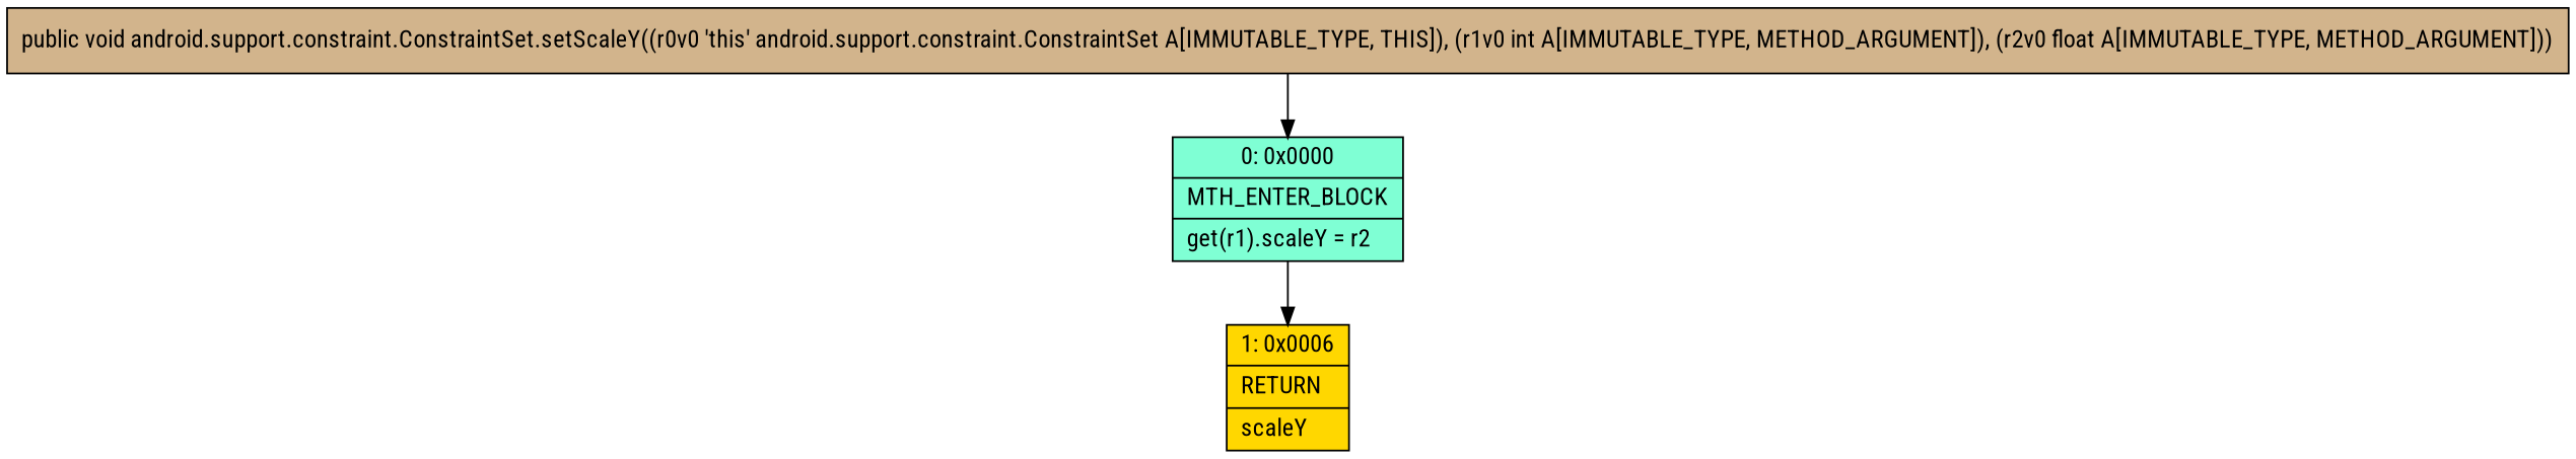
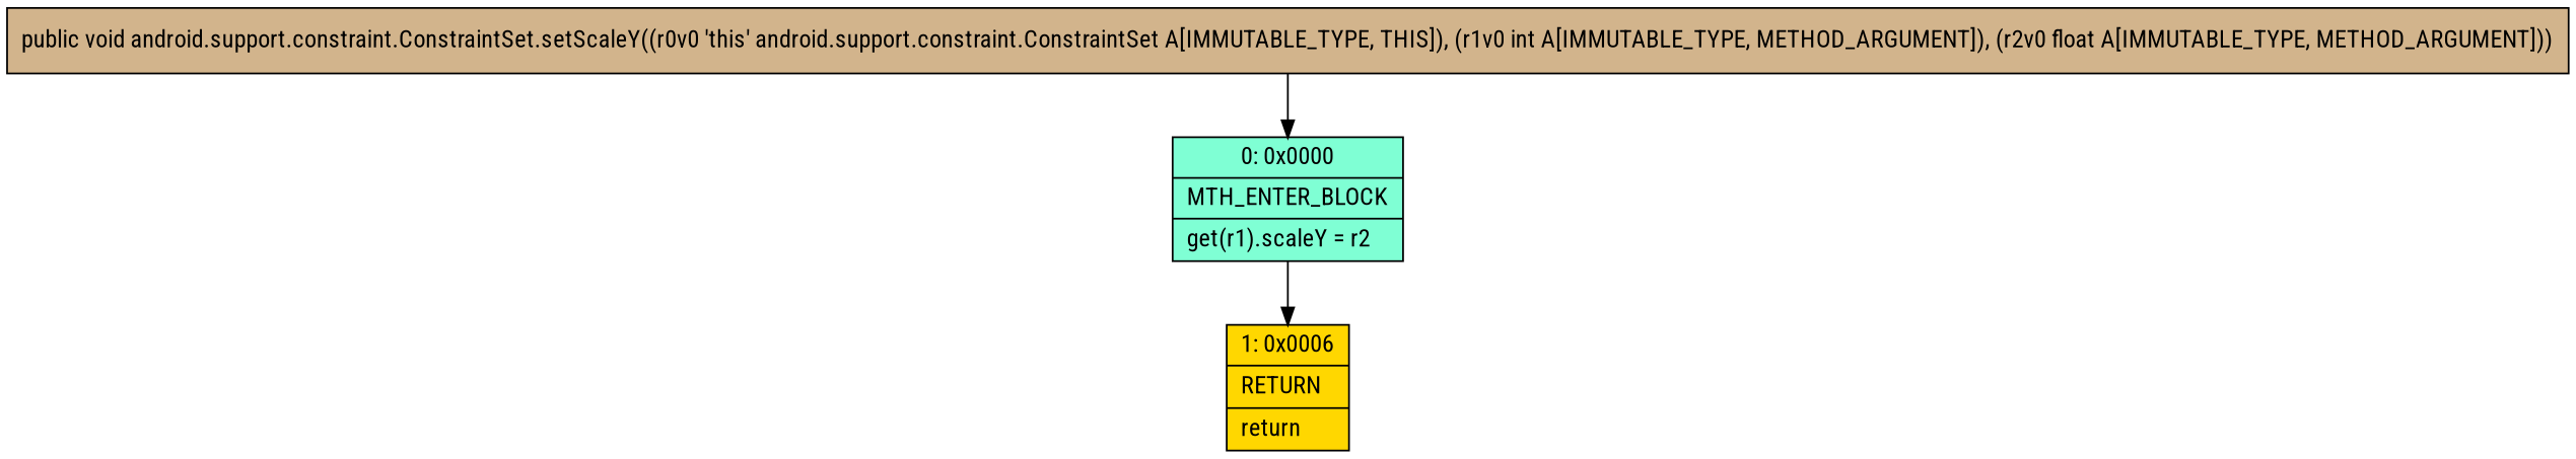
  digraph {
    fontname="Roboto Condensed"
    node [shape=record style=filled fontname="Roboto Condensed"]
    edge [fontname="Roboto Condensed"]
    n1 [label="{0\:\ 0x0000|MTH_ENTER_BLOCK\l|get(r1).scaleY = r2\l}" fillcolor=aquamarine]
-   n2 [label="{1\:\ 0x0006|RETURN\l|scaleY\l}" fillcolor=gold]
+   n2 [label="{1\:\ 0x0006|RETURN\l|return\l}" fillcolor=gold]
    n3 [label="{public void android.support.constraint.ConstraintSet.setScaleY((r0v0 'this' android.support.constraint.ConstraintSet A[IMMUTABLE_TYPE, THIS]), (r1v0 int A[IMMUTABLE_TYPE, METHOD_ARGUMENT]), (r2v0 float A[IMMUTABLE_TYPE, METHOD_ARGUMENT])) }" fillcolor=tan]
    n1 -> n2
    n3 -> n1
  }
